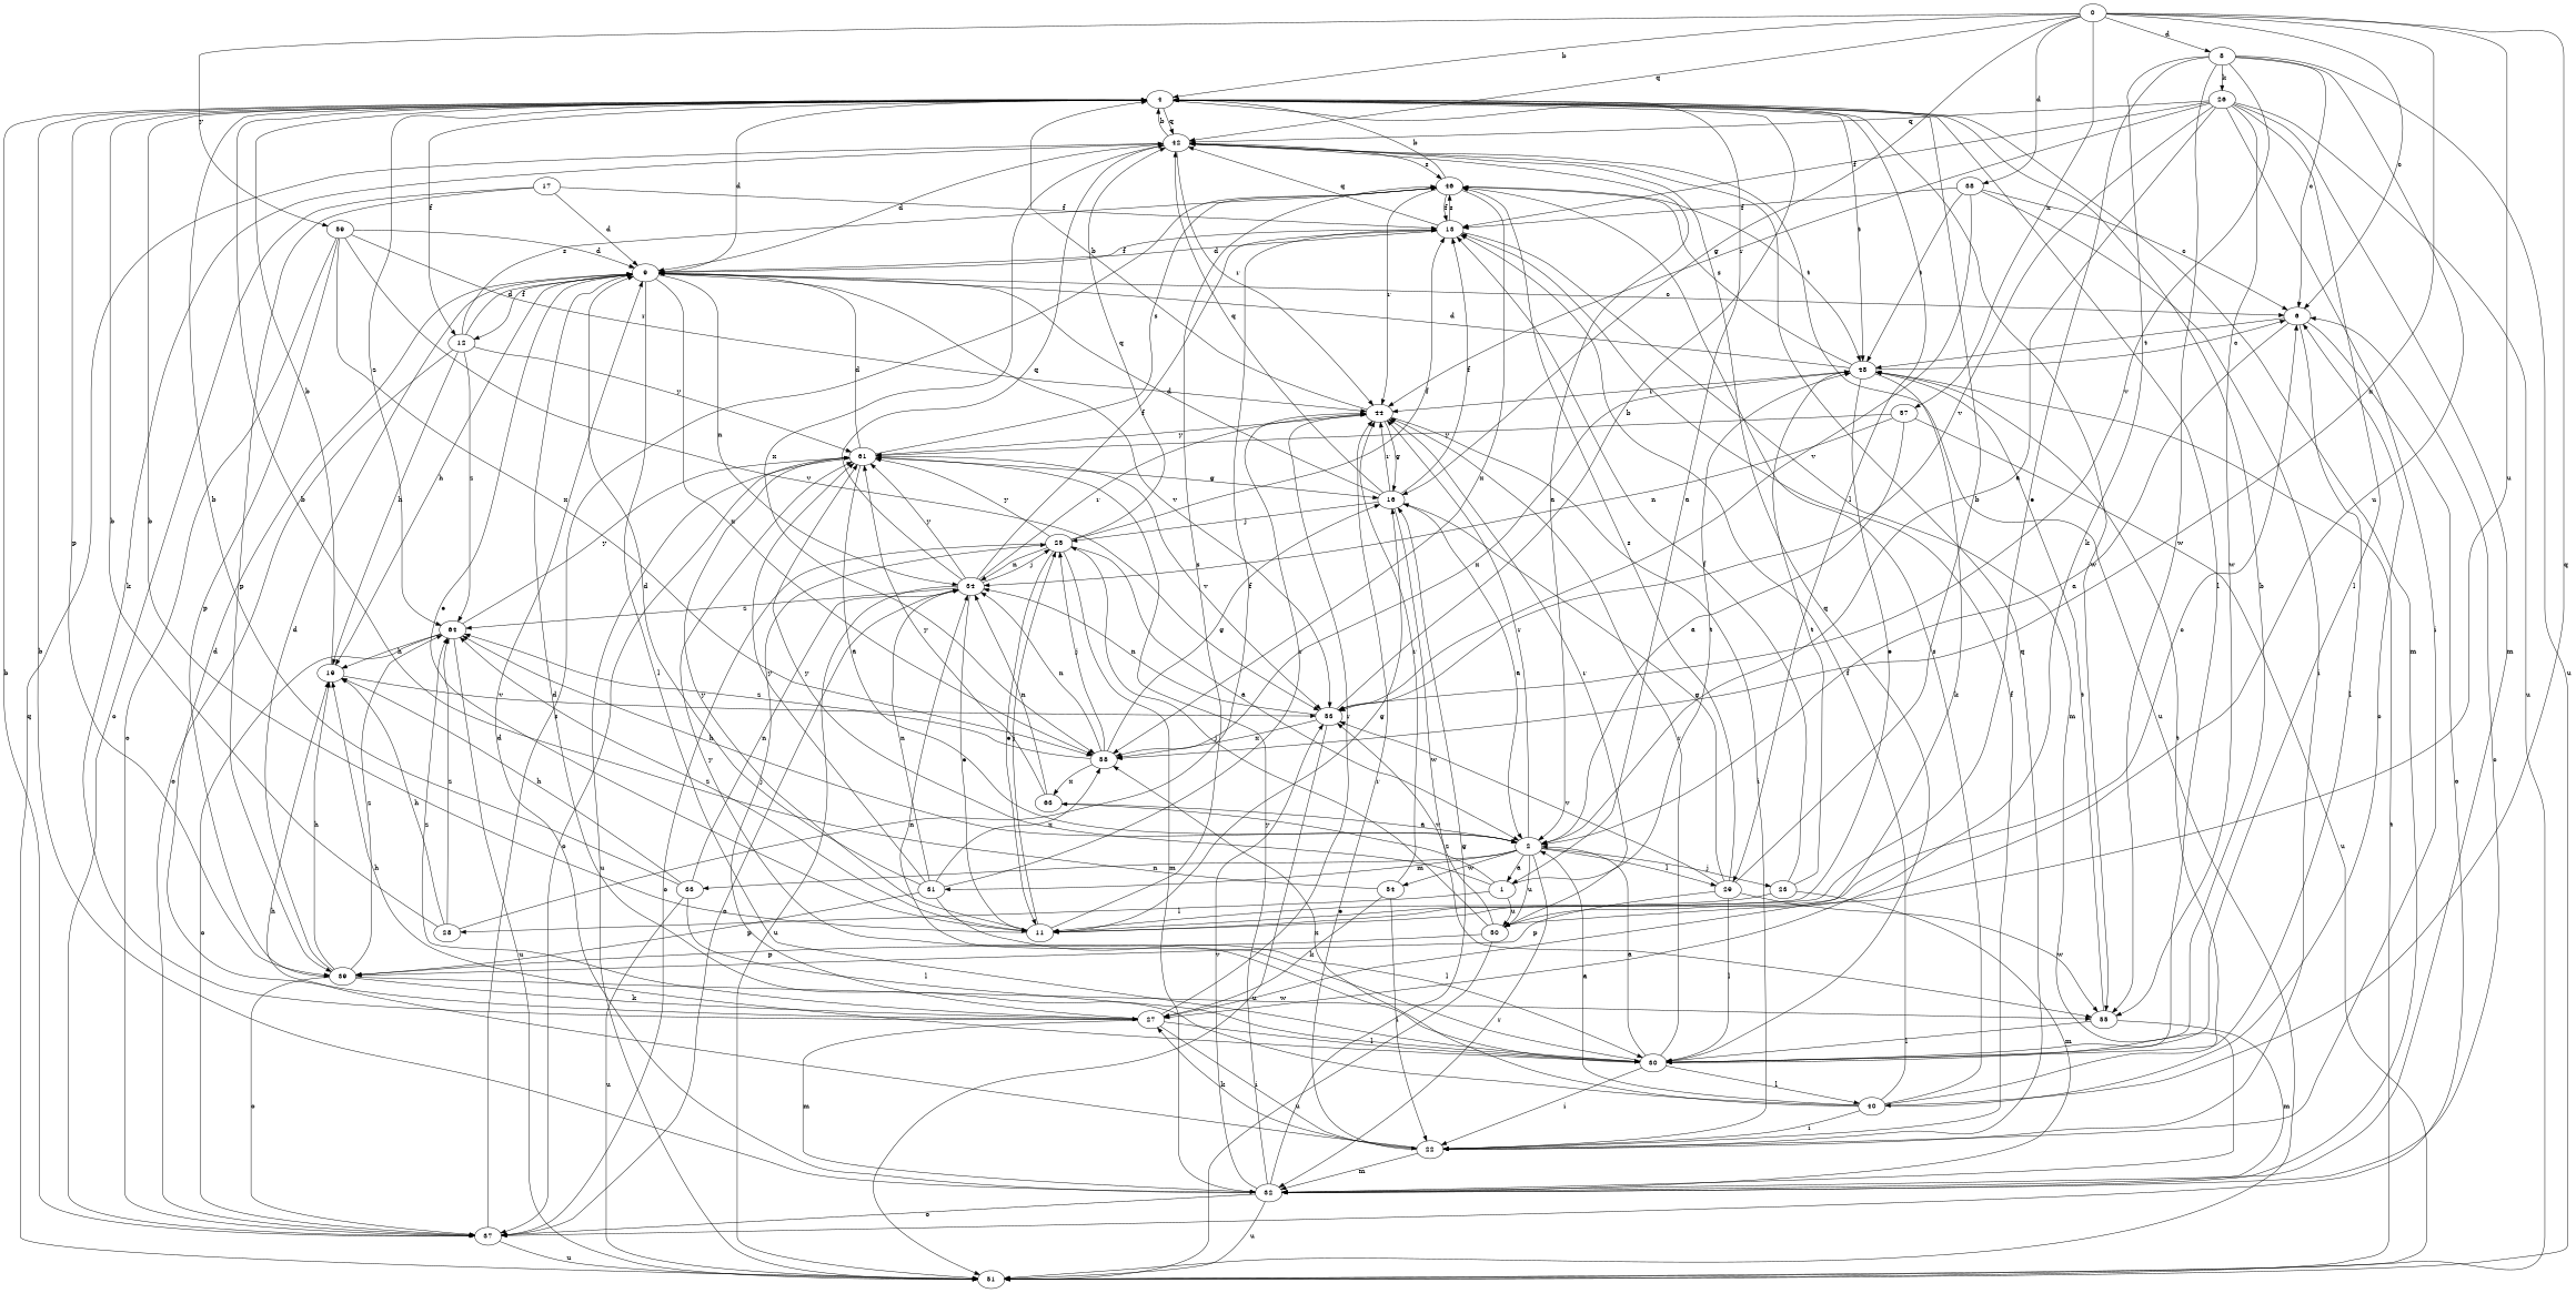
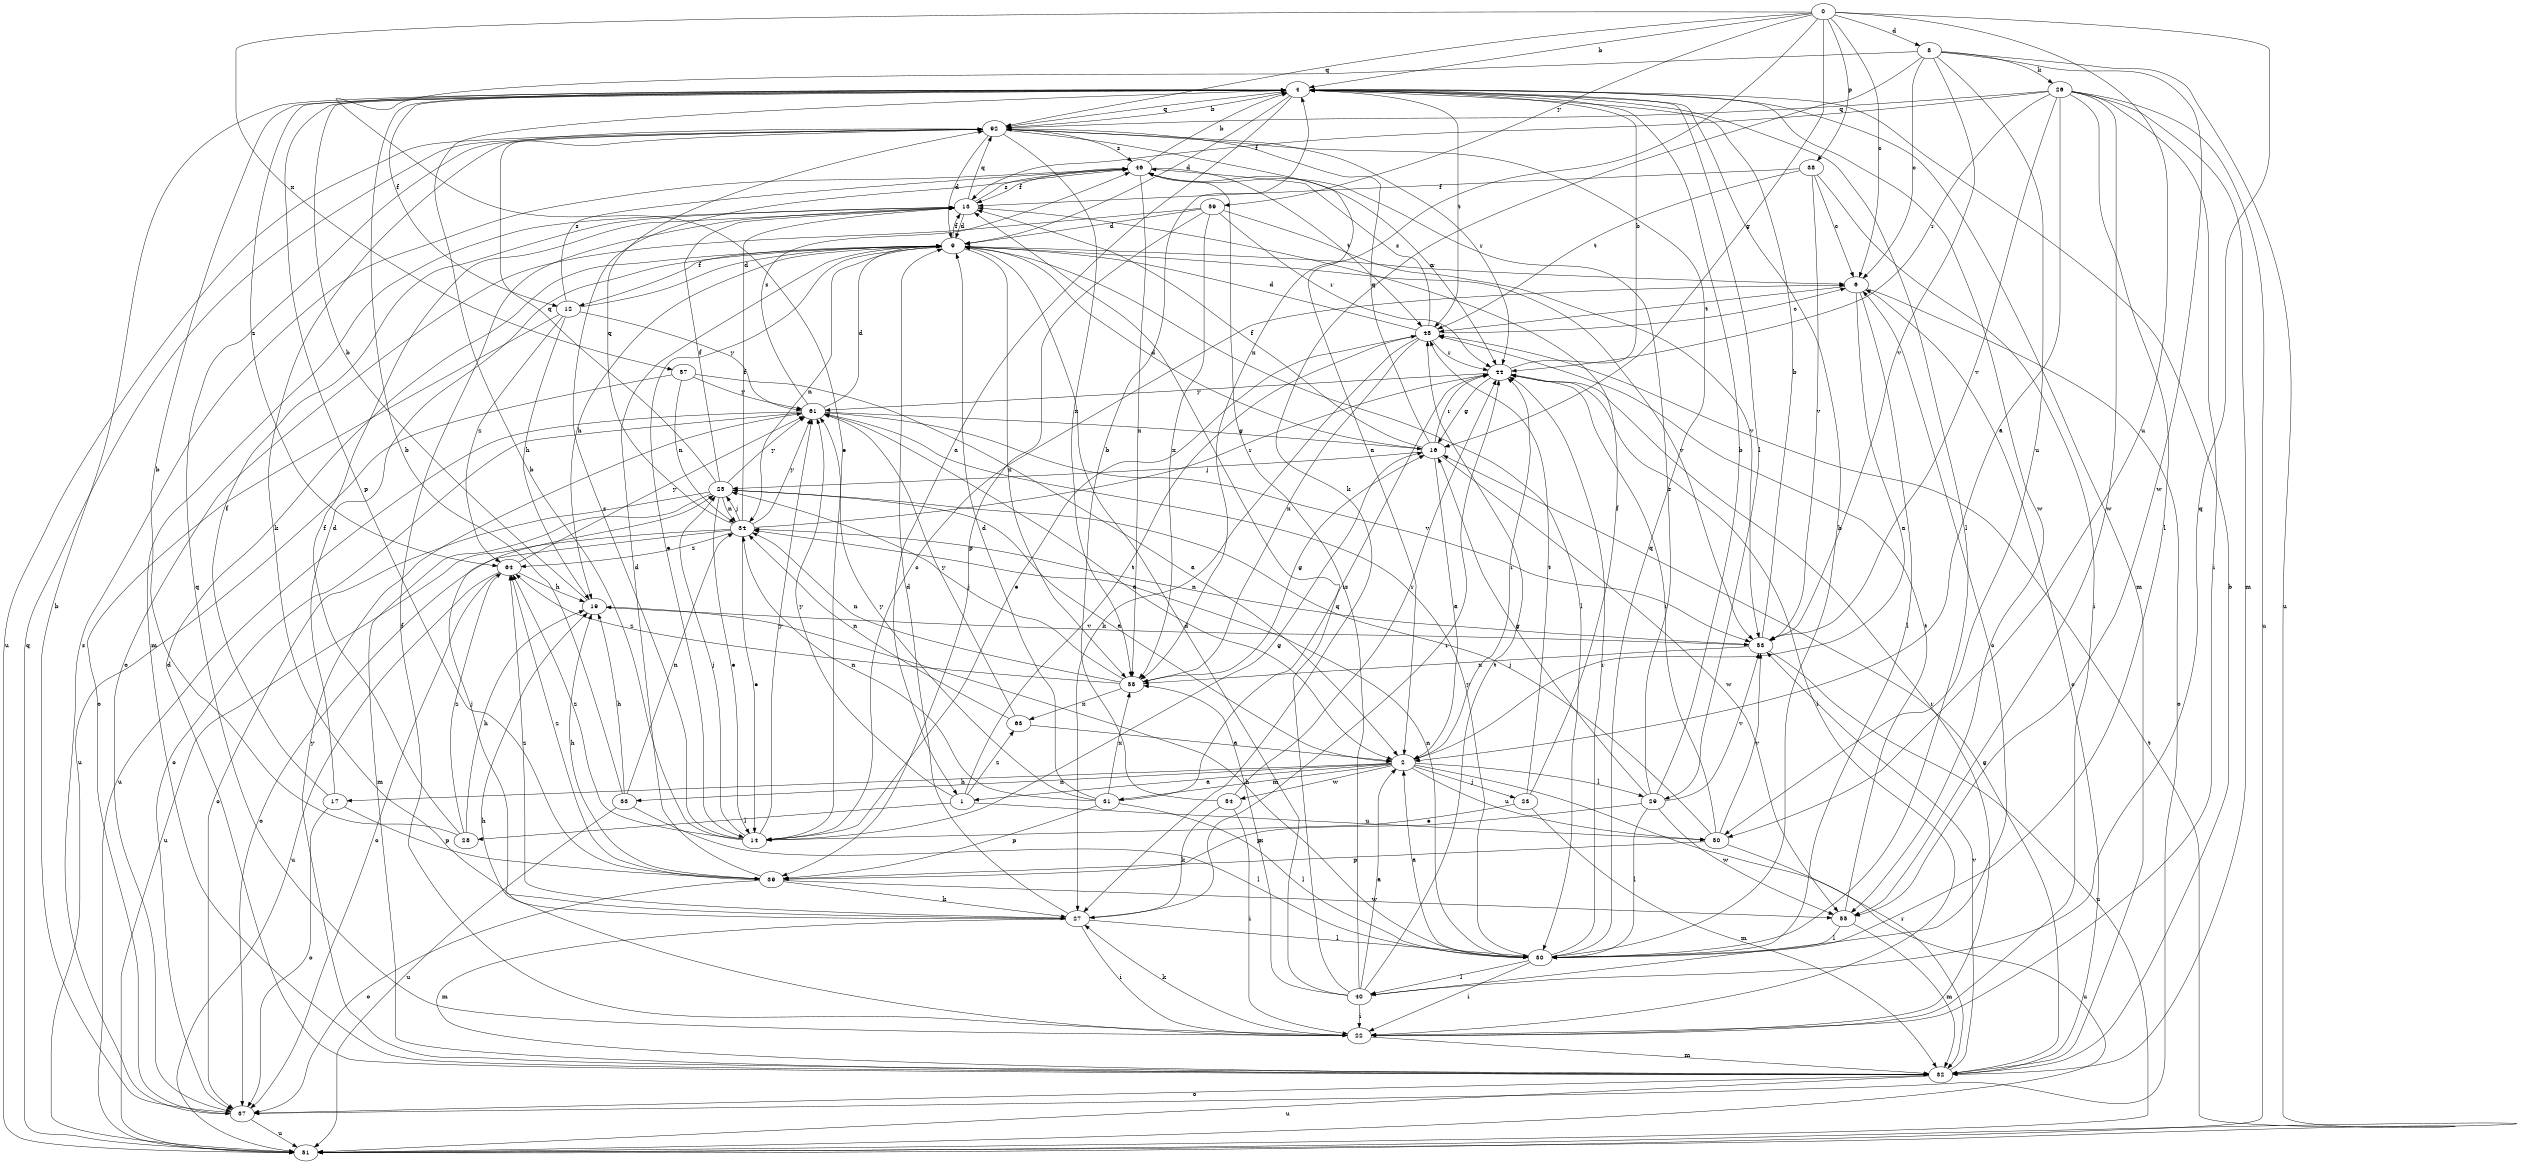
  strict digraph {
    0
    4
    6
    8
    16
    38
    40
-   42
+   42 [label=92]
    50
    57
    58
    59
    1
    48
    29
    32
    9
    12
    30
    39
    55
    64
    2
    37
-   11
+   11 [label=14]
    26
    27
    51
    53
    44
    13
    25
    22
    46
    61
    34
    63
    28
    19
    17
    23
    31
    33
    54
    0 -> 4 [label=b]
    0 -> 6 [label=c]
    0 -> 8 [label=d]
    0 -> 16 [label=g]
-   0 -> 38 [label=d]
+   0 -> 38 [label=p]
    0 -> 40 [label=q]
    0 -> 42 [label=q]
    0 -> 50 [label=u]
    0 -> 57 [label=x]
    0 -> 58 [label=x]
    0 -> 59 [label=y]
    4 -> 42 [label=q]
    4 -> 1 [label=a]
    4 -> 48 [label=t]
    4 -> 29 [label=l]
    4 -> 32 [label=m]
    4 -> 9 [label=d]
    4 -> 12 [label=f]
    4 -> 30 [label=l]
    4 -> 39 [label=p]
    4 -> 55 [label=w]
    4 -> 64 [label=z]
    6 -> 48 [label=t]
    6 -> 30 [label=l]
    6 -> 2 [label=a]
    6 -> 37 [label=o]
    8 -> 6 [label=c]
    8 -> 50 [label=u]
    8 -> 55 [label=w]
    8 -> 11 [label=e]
    8 -> 26 [label=k]
    8 -> 27 [label=k]
    8 -> 51 [label=u]
    8 -> 53 [label=v]
    16 -> 42 [label=q]
    16 -> 9 [label=d]
    16 -> 55 [label=w]
    16 -> 2 [label=a]
    16 -> 44 [label=r]
    16 -> 13 [label=f]
    16 -> 25 [label=j]
    38 -> 6 [label=c]
    38 -> 48 [label=t]
    38 -> 53 [label=v]
    38 -> 13 [label=f]
    38 -> 22 [label=i]
    40 -> 6 [label=c]
    40 -> 58 [label=x]
    40 -> 48 [label=t]
    40 -> 9 [label=d]
    40 -> 2 [label=a]
-   40 -> 13 [label=f]
+   40 -> 13 [label=q]
    40 -> 22 [label=i]
    40 -> 46 [label=s]
    42 -> 4 [label=b]
    42 -> 58 [label=x]
    42 -> 9 [label=d]
    42 -> 2 [label=a]
    42 -> 27 [label=k]
    42 -> 51 [label=u]
    42 -> 44 [label=r]
    42 -> 46 [label=s]
    50 -> 39 [label=p]
    50 -> 51 [label=u]
    50 -> 53 [label=v]
    50 -> 44 [label=r]
    50 -> 25 [label=j]
    57 -> 2 [label=a]
    57 -> 51 [label=u]
    57 -> 61 [label=y]
    57 -> 34 [label=n]
    58 -> 16 [label=g]
    58 -> 64 [label=z]
    58 -> 25 [label=j]
    58 -> 34 [label=n]
    58 -> 63 [label=x]
    59 -> 58 [label=x]
    59 -> 9 [label=d]
    59 -> 39 [label=p]
    59 -> 37 [label=o]
    59 -> 53 [label=v]
    59 -> 44 [label=r]
    1 -> 50 [label=u]
    1 -> 48 [label=t]
    1 -> 61 [label=y]
    1 -> 63 [label=z]
    1 -> 28 [label=l]
    48 -> 6 [label=c]
    48 -> 58 [label=x]
    48 -> 9 [label=d]
    48 -> 11 [label=e]
    48 -> 27 [label=k]
    48 -> 44 [label=r]
    48 -> 46 [label=s]
    29 -> 4 [label=b]
    29 -> 16 [label=g]
    29 -> 30 [label=l]
    29 -> 39 [label=p]
    29 -> 55 [label=w]
    29 -> 53 [label=v]
    29 -> 46 [label=s]
    32 -> 4 [label=b]
    32 -> 6 [label=c]
    32 -> 16 [label=g]
    32 -> 9 [label=d]
    32 -> 37 [label=o]
    32 -> 51 [label=u]
    32 -> 53 [label=v]
    32 -> 61 [label=y]
    9 -> 6 [label=c]
    9 -> 58 [label=x]
    9 -> 12 [label=f]
    9 -> 30 [label=l]
    9 -> 11 [label=e]
    9 -> 53 [label=v]
    9 -> 13 [label=f]
    9 -> 34 [label=n]
    9 -> 19 [label=h]
    12 -> 9 [label=d]
    12 -> 64 [label=z]
    12 -> 37 [label=o]
    12 -> 46 [label=s]
    12 -> 61 [label=y]
    12 -> 19 [label=h]
    30 -> 4 [label=b]
    30 -> 40 [label=l]
    30 -> 42 [label=q]
    30 -> 2 [label=a]
    30 -> 44 [label=r]
    30 -> 22 [label=i]
    30 -> 61 [label=y]
    30 -> 34 [label=n]
    30 -> 19 [label=h]
    39 -> 9 [label=d]
    39 -> 55 [label=w]
    39 -> 64 [label=z]
    39 -> 37 [label=o]
    39 -> 27 [label=k]
    39 -> 19 [label=h]
    55 -> 48 [label=t]
    55 -> 32 [label=m]
    55 -> 30 [label=l]
    64 -> 37 [label=o]
    64 -> 51 [label=u]
    64 -> 61 [label=y]
    64 -> 19 [label=h]
    2 -> 50 [label=u]
    2 -> 1 [label=a]
    2 -> 29 [label=l]
    2 -> 32 [label=r]
    2 -> 44 [label=r]
-   2 -> 64 [label=h]
+   2 -> 17 [label=h]
    2 -> 23 [label=j]
    2 -> 31 [label=m]
    2 -> 33 [label=n]
    2 -> 54 [label=w]
    37 -> 4 [label=b]
    37 -> 51 [label=u]
    37 -> 46 [label=s]
    11 -> 4 [label=b]
    11 -> 6 [label=c]
    11 -> 16 [label=g]
    11 -> 64 [label=z]
    11 -> 25 [label=j]
    11 -> 46 [label=s]
    11 -> 61 [label=y]
    26 -> 42 [label=q]
    26 -> 32 [label=m]
    26 -> 30 [label=l]
    26 -> 55 [label=w]
    26 -> 2 [label=a]
    26 -> 51 [label=u]
    26 -> 53 [label=v]
    26 -> 44 [label=r]
    26 -> 13 [label=f]
    26 -> 22 [label=i]
    27 -> 32 [label=m]
    27 -> 9 [label=d]
    27 -> 30 [label=l]
    27 -> 64 [label=z]
    27 -> 44 [label=r]
    27 -> 25 [label=j]
    27 -> 22 [label=i]
    51 -> 42 [label=q]
    51 -> 48 [label=t]
    53 -> 4 [label=b]
    53 -> 58 [label=x]
    53 -> 51 [label=u]
    53 -> 34 [label=n]
    44 -> 4 [label=b]
    44 -> 16 [label=g]
    44 -> 22 [label=i]
    44 -> 61 [label=y]
    13 -> 42 [label=q]
    13 -> 32 [label=m]
    13 -> 9 [label=d]
    13 -> 46 [label=s]
    25 -> 42 [label=q]
    25 -> 32 [label=m]
    25 -> 2 [label=a]
    25 -> 37 [label=o]
    25 -> 11 [label=e]
    25 -> 13 [label=f]
    25 -> 61 [label=y]
    25 -> 34 [label=n]
    22 -> 42 [label=q]
    22 -> 32 [label=m]
    22 -> 27 [label=k]
    22 -> 44 [label=r]
    22 -> 13 [label=f]
    22 -> 19 [label=h]
    46 -> 4 [label=b]
    46 -> 58 [label=x]
    46 -> 48 [label=t]
    46 -> 44 [label=r]
    46 -> 13 [label=f]
    61 -> 16 [label=g]
    61 -> 9 [label=d]
    61 -> 2 [label=a]
    61 -> 37 [label=o]
    61 -> 51 [label=u]
    61 -> 53 [label=v]
    61 -> 46 [label=s]
    34 -> 42 [label=q]
    34 -> 64 [label=z]
    34 -> 37 [label=o]
    34 -> 11 [label=e]
    34 -> 51 [label=u]
    34 -> 44 [label=r]
    34 -> 13 [label=f]
    34 -> 25 [label=j]
    34 -> 61 [label=y]
    63 -> 2 [label=a]
    63 -> 61 [label=y]
    63 -> 34 [label=n]
    28 -> 4 [label=b]
    28 -> 64 [label=z]
    28 -> 13 [label=f]
    28 -> 19 [label=h]
    19 -> 4 [label=b]
    19 -> 53 [label=v]
    17 -> 9 [label=d]
    17 -> 39 [label=p]
    17 -> 37 [label=o]
    17 -> 13 [label=f]
    23 -> 48 [label=t]
    23 -> 32 [label=m]
    23 -> 11 [label=e]
    23 -> 13 [label=f]
    31 -> 58 [label=x]
    31 -> 9 [label=d]
    31 -> 30 [label=l]
    31 -> 39 [label=p]
    31 -> 44 [label=r]
    31 -> 61 [label=y]
    31 -> 34 [label=n]
    33 -> 4 [label=b]
    33 -> 30 [label=l]
    33 -> 51 [label=u]
    33 -> 34 [label=n]
    33 -> 19 [label=h]
    54 -> 4 [label=b]
    54 -> 27 [label=k]
    54 -> 44 [label=r]
    54 -> 22 [label=i]
  }
